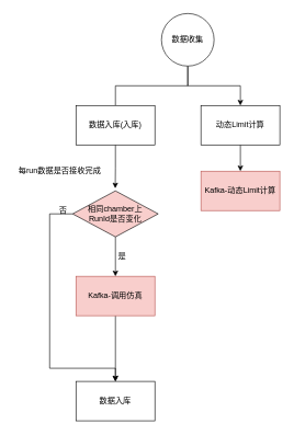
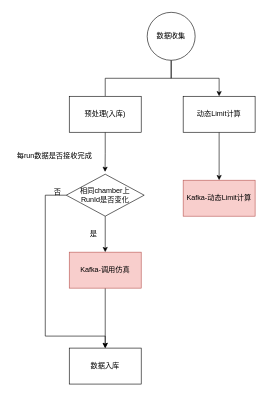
  <mxCell id="0" />
  <mxCell id="1" parent="0" />
  <mxCell id="2" style="edgeStyle=orthogonalEdgeStyle;rounded=0;orthogonalLoop=1;jettySize=auto;html=1;entryX=0.5;entryY=0;entryDx=0;entryDy=0;fontColor=#000000;endArrow=none;" edge="1" parent="1" source="4" target="6"><mxGeometry relative="1" as="geometry"><Array as="points"><mxPoint x="285" y="130" /><mxPoint x="175" y="130" /></Array></mxGeometry></mxCell>
  <mxCell id="3" style="edgeStyle=orthogonalEdgeStyle;rounded=0;orthogonalLoop=1;jettySize=auto;html=1;entryX=0.5;entryY=0;entryDx=0;entryDy=0;fontColor=#000000;" edge="1" parent="1" source="4" target="8"><mxGeometry relative="1" as="geometry" /></mxCell>
  <mxCell id="4" value="数据收集" style="ellipse;whiteSpace=wrap;html=1;aspect=fixed;" vertex="1" parent="1"><mxGeometry x="245" y="20" width="80" height="80" as="geometry" /></mxCell>
  <mxCell id="5" style="edgeStyle=orthogonalEdgeStyle;rounded=0;orthogonalLoop=1;jettySize=auto;html=1;entryX=0.498;entryY=-0.056;entryDx=0;entryDy=0;entryPerimeter=0;fontColor=#000000;" edge="1" parent="1" source="6" target="11"><mxGeometry relative="1" as="geometry" /></mxCell>
- <mxCell id="6" value="数据入库(入库)" style="rounded=0;whiteSpace=wrap;html=1;" vertex="1" parent="1"><mxGeometry x="115" y="160" width="120" height="60" as="geometry" /></mxCell>
+ <mxCell id="6" value="预处理(入库)" style="rounded=0;whiteSpace=wrap;html=1;" vertex="1" parent="1"><mxGeometry x="115" y="160" width="120" height="60" as="geometry" /></mxCell>
  <mxCell id="7" value="" style="edgeStyle=orthogonalEdgeStyle;rounded=0;orthogonalLoop=1;jettySize=auto;html=1;fontColor=#000000;" edge="1" parent="1" source="8" target="18"><mxGeometry relative="1" as="geometry" /></mxCell>
  <mxCell id="8" value="动态Limit计算" style="rounded=0;whiteSpace=wrap;html=1;" vertex="1" parent="1"><mxGeometry x="305" y="160" width="120" height="60" as="geometry" /></mxCell>
  <mxCell id="9" style="edgeStyle=orthogonalEdgeStyle;rounded=0;orthogonalLoop=1;jettySize=auto;html=1;entryX=0.5;entryY=0;entryDx=0;entryDy=0;fontColor=#000000;" edge="1" parent="1" source="11" target="12"><mxGeometry relative="1" as="geometry"><Array as="points"><mxPoint x="75" y="325" /><mxPoint x="75" y="560" /><mxPoint x="175" y="560" /></Array></mxGeometry></mxCell>
  <mxCell id="10" style="edgeStyle=orthogonalEdgeStyle;rounded=0;orthogonalLoop=1;jettySize=auto;html=1;entryX=0.5;entryY=0;entryDx=0;entryDy=0;fontColor=#000000;" edge="1" parent="1" source="11" target="16"><mxGeometry relative="1" as="geometry" /></mxCell>
- <mxCell id="11" value="相同chamber上&lt;br&gt;RunId是否变化" style="rhombus;whiteSpace=wrap;html=1;fillColor=#f8cecc;" vertex="1" parent="1"><mxGeometry x="110" y="290" width="130" height="70" as="geometry" /></mxCell>
+ <mxCell id="11" value="相同chamber上&lt;br&gt;RunId是否变化" style="rhombus;whiteSpace=wrap;html=1;" vertex="1" parent="1"><mxGeometry x="110" y="290" width="130" height="70" as="geometry" /></mxCell>
  <mxCell id="12" value="数据入库" style="rounded=0;whiteSpace=wrap;html=1;" vertex="1" parent="1"><mxGeometry x="115" y="580" width="120" height="60" as="geometry" /></mxCell>
  <mxCell id="13" value="否" style="text;html=1;align=center;verticalAlign=middle;resizable=0;points=[];autosize=1;strokeColor=none;fillColor=none;fontColor=#000000;" vertex="1" parent="1"><mxGeometry x="80" y="310" width="30" height="20" as="geometry" /></mxCell>
  <mxCell id="14" value="每run数据是否接收完成" style="text;html=1;align=center;verticalAlign=middle;resizable=0;points=[];autosize=1;strokeColor=none;fillColor=none;" vertex="1" parent="1"><mxGeometry x="20" y="250" width="140" height="20" as="geometry" /></mxCell>
  <mxCell id="15" style="edgeStyle=orthogonalEdgeStyle;rounded=0;orthogonalLoop=1;jettySize=auto;html=1;fontColor=#000000;" edge="1" parent="1" source="16" target="12"><mxGeometry relative="1" as="geometry"><mxPoint x="175" y="650" as="targetPoint" /></mxGeometry></mxCell>
  <mxCell id="16" value="Kafka-调用仿真" style="rounded=0;whiteSpace=wrap;html=1;fillColor=#f8cecc;strokeColor=#b85450;" vertex="1" parent="1"><mxGeometry x="115" y="420" width="120" height="60" as="geometry" /></mxCell>
- <mxCell id="17" value="是" style="text;html=1;align=center;verticalAlign=middle;resizable=0;points=[];autosize=1;strokeColor=none;fillColor=none;fontColor=#000000;" vertex="1" parent="1"><mxGeometry x="170" y="380" width="30" height="20" as="geometry" /></mxCell>
- <mxCell id="18" value="Kafka-动态Limit计算" style="whiteSpace=wrap;html=1;rounded=0;fillColor=#f8cecc;strokeColor=#b85450;" vertex="1" parent="1"><mxGeometry x="305" y="260" width="120" height="60" as="geometry" /></mxCell>
+ <mxCell id="17" value="是" style="text;html=1;align=center;verticalAlign=middle;resizable=0;points=[];autosize=1;strokeColor=none;fillColor=none;fontColor=#000000;" vertex="1" parent="1"><mxGeometry x="140" y="380" width="30" height="20" as="geometry" /></mxCell>
+ <mxCell id="18" value="Kafka-动态Limit计算" style="whiteSpace=wrap;html=1;rounded=0;fillColor=#f8cecc;strokeColor=#b85450;" vertex="1" parent="1"><mxGeometry x="305" y="300" width="120" height="60" as="geometry" /></mxCell>
